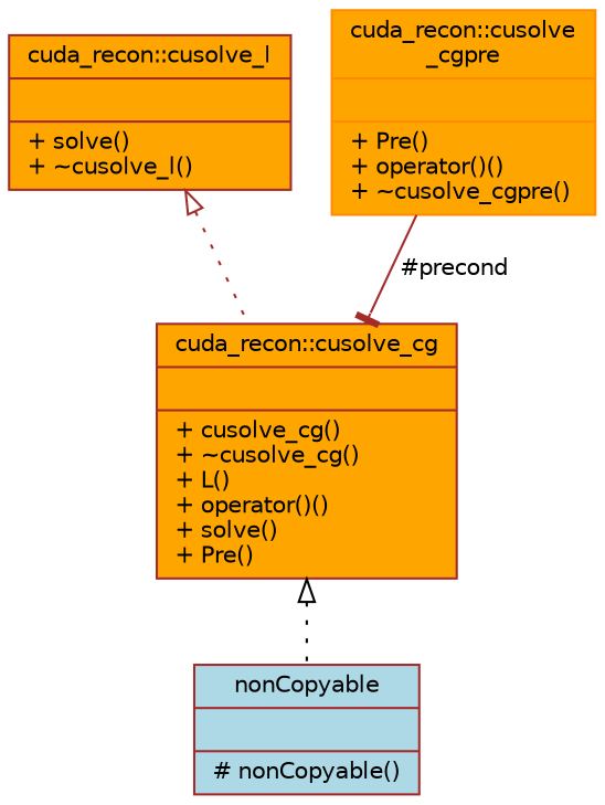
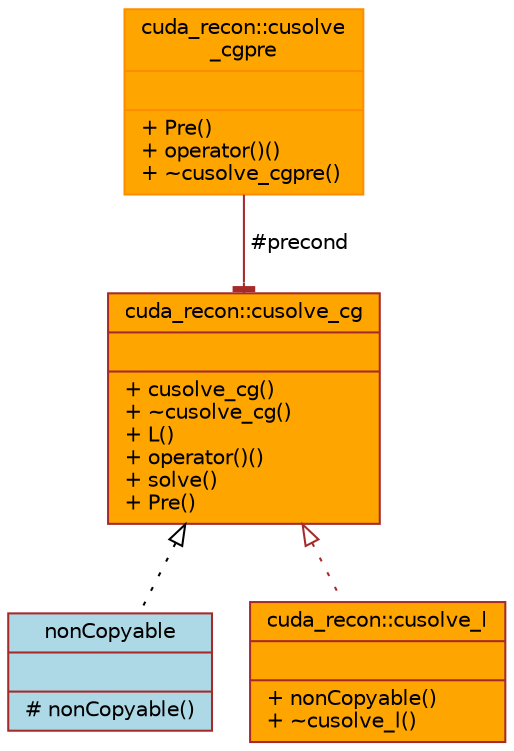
  digraph {
    node [color=brown fillcolor=orange fontname=Helvetica fontsize=10 shape=record style=filled]
    edge [arrowtail=onormal color=brown dir=back fontname=Helvetica fontsize=10 labelfontname=Helvetica labelfontsize=10 style=dotted]
    n1 [fontcolor=black height=0.2 label="{cuda_recon::cusolve_cg\n||+ cusolve_cg()\l+ ~cusolve_cg()\l+ L()\l+ operator()()\l+ solve()\l+ Pre()\l}" width=0.4]
    n2 [fillcolor=lightblue height=0.2 label="{nonCopyable\n||# nonCopyable()\l}" width=0.4]
-   n3 [height=0.2 label="{cuda_recon::cusolve_l\n||+ solve()\l+ ~cusolve_l()\l}" width=0.4]
+   n3 [height=0.2 label="{cuda_recon::cusolve_l\n||+ nonCopyable()\l+ ~cusolve_l()\l}" width=0.4]
    n4 [color=darkorange height=0.2 label="{cuda_recon::cusolve\l_cgpre\n||+ Pre()\l+ operator()()\l+ ~cusolve_cgpre()\l}" width=0.4]
    n1 -> n2 [color=black]
-   n3 -> n1
+   n1 -> n3
    n4 -> n1 [arrowhead=tee label=" #precond" style=solid arrowtail="" dir=""]
  }
